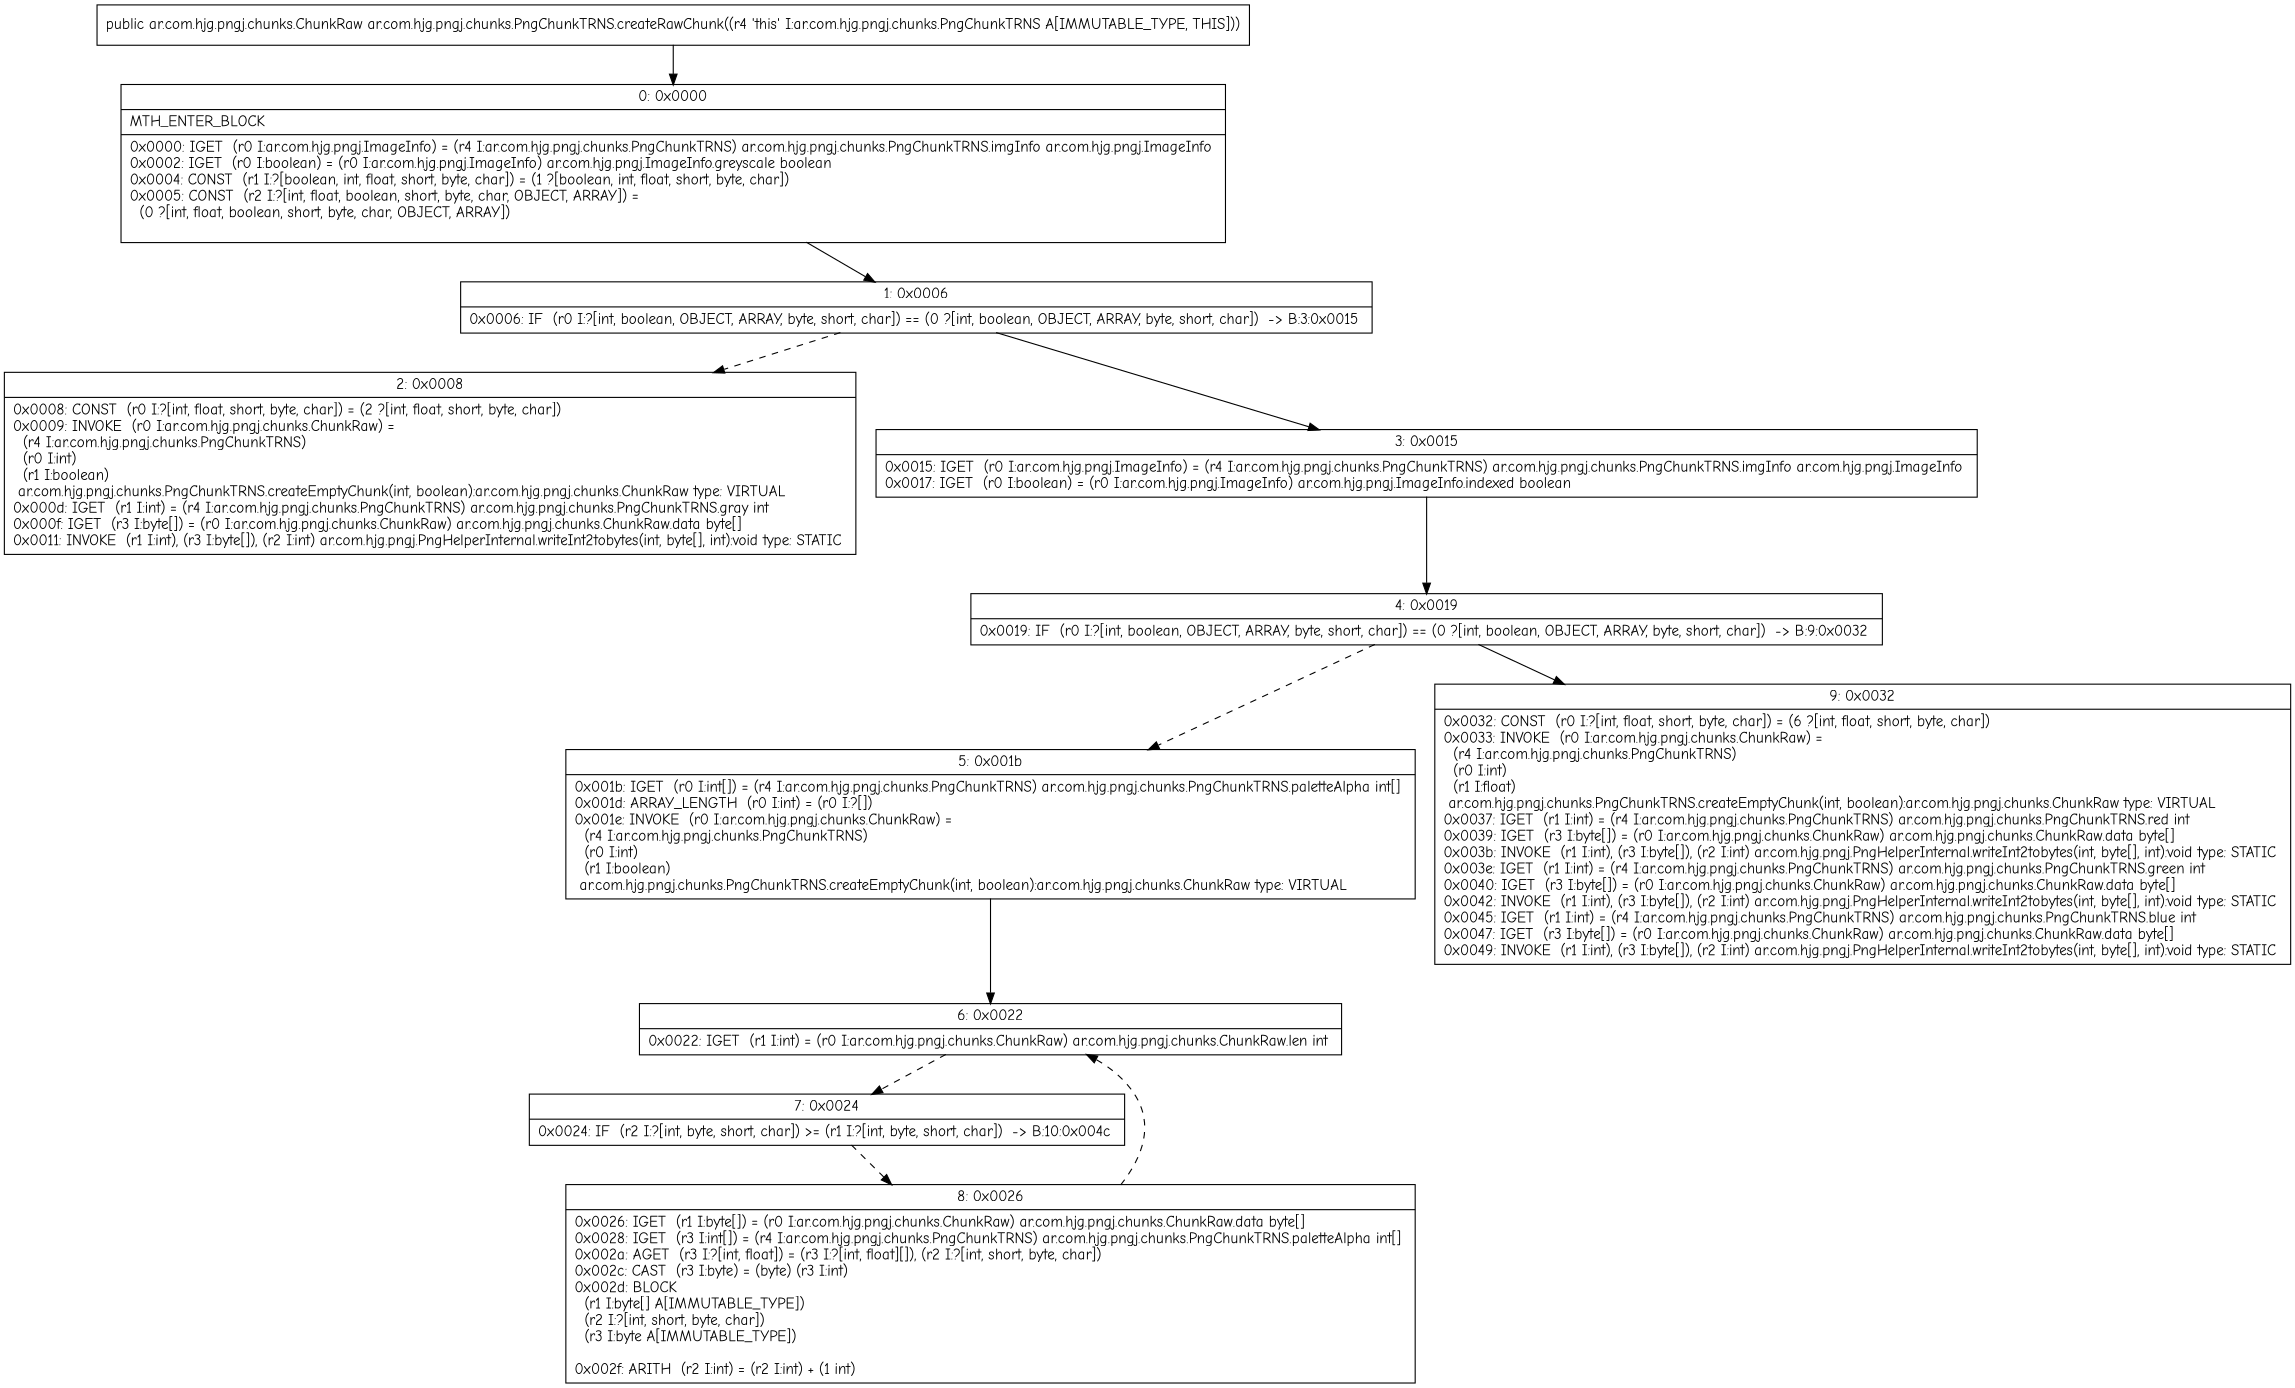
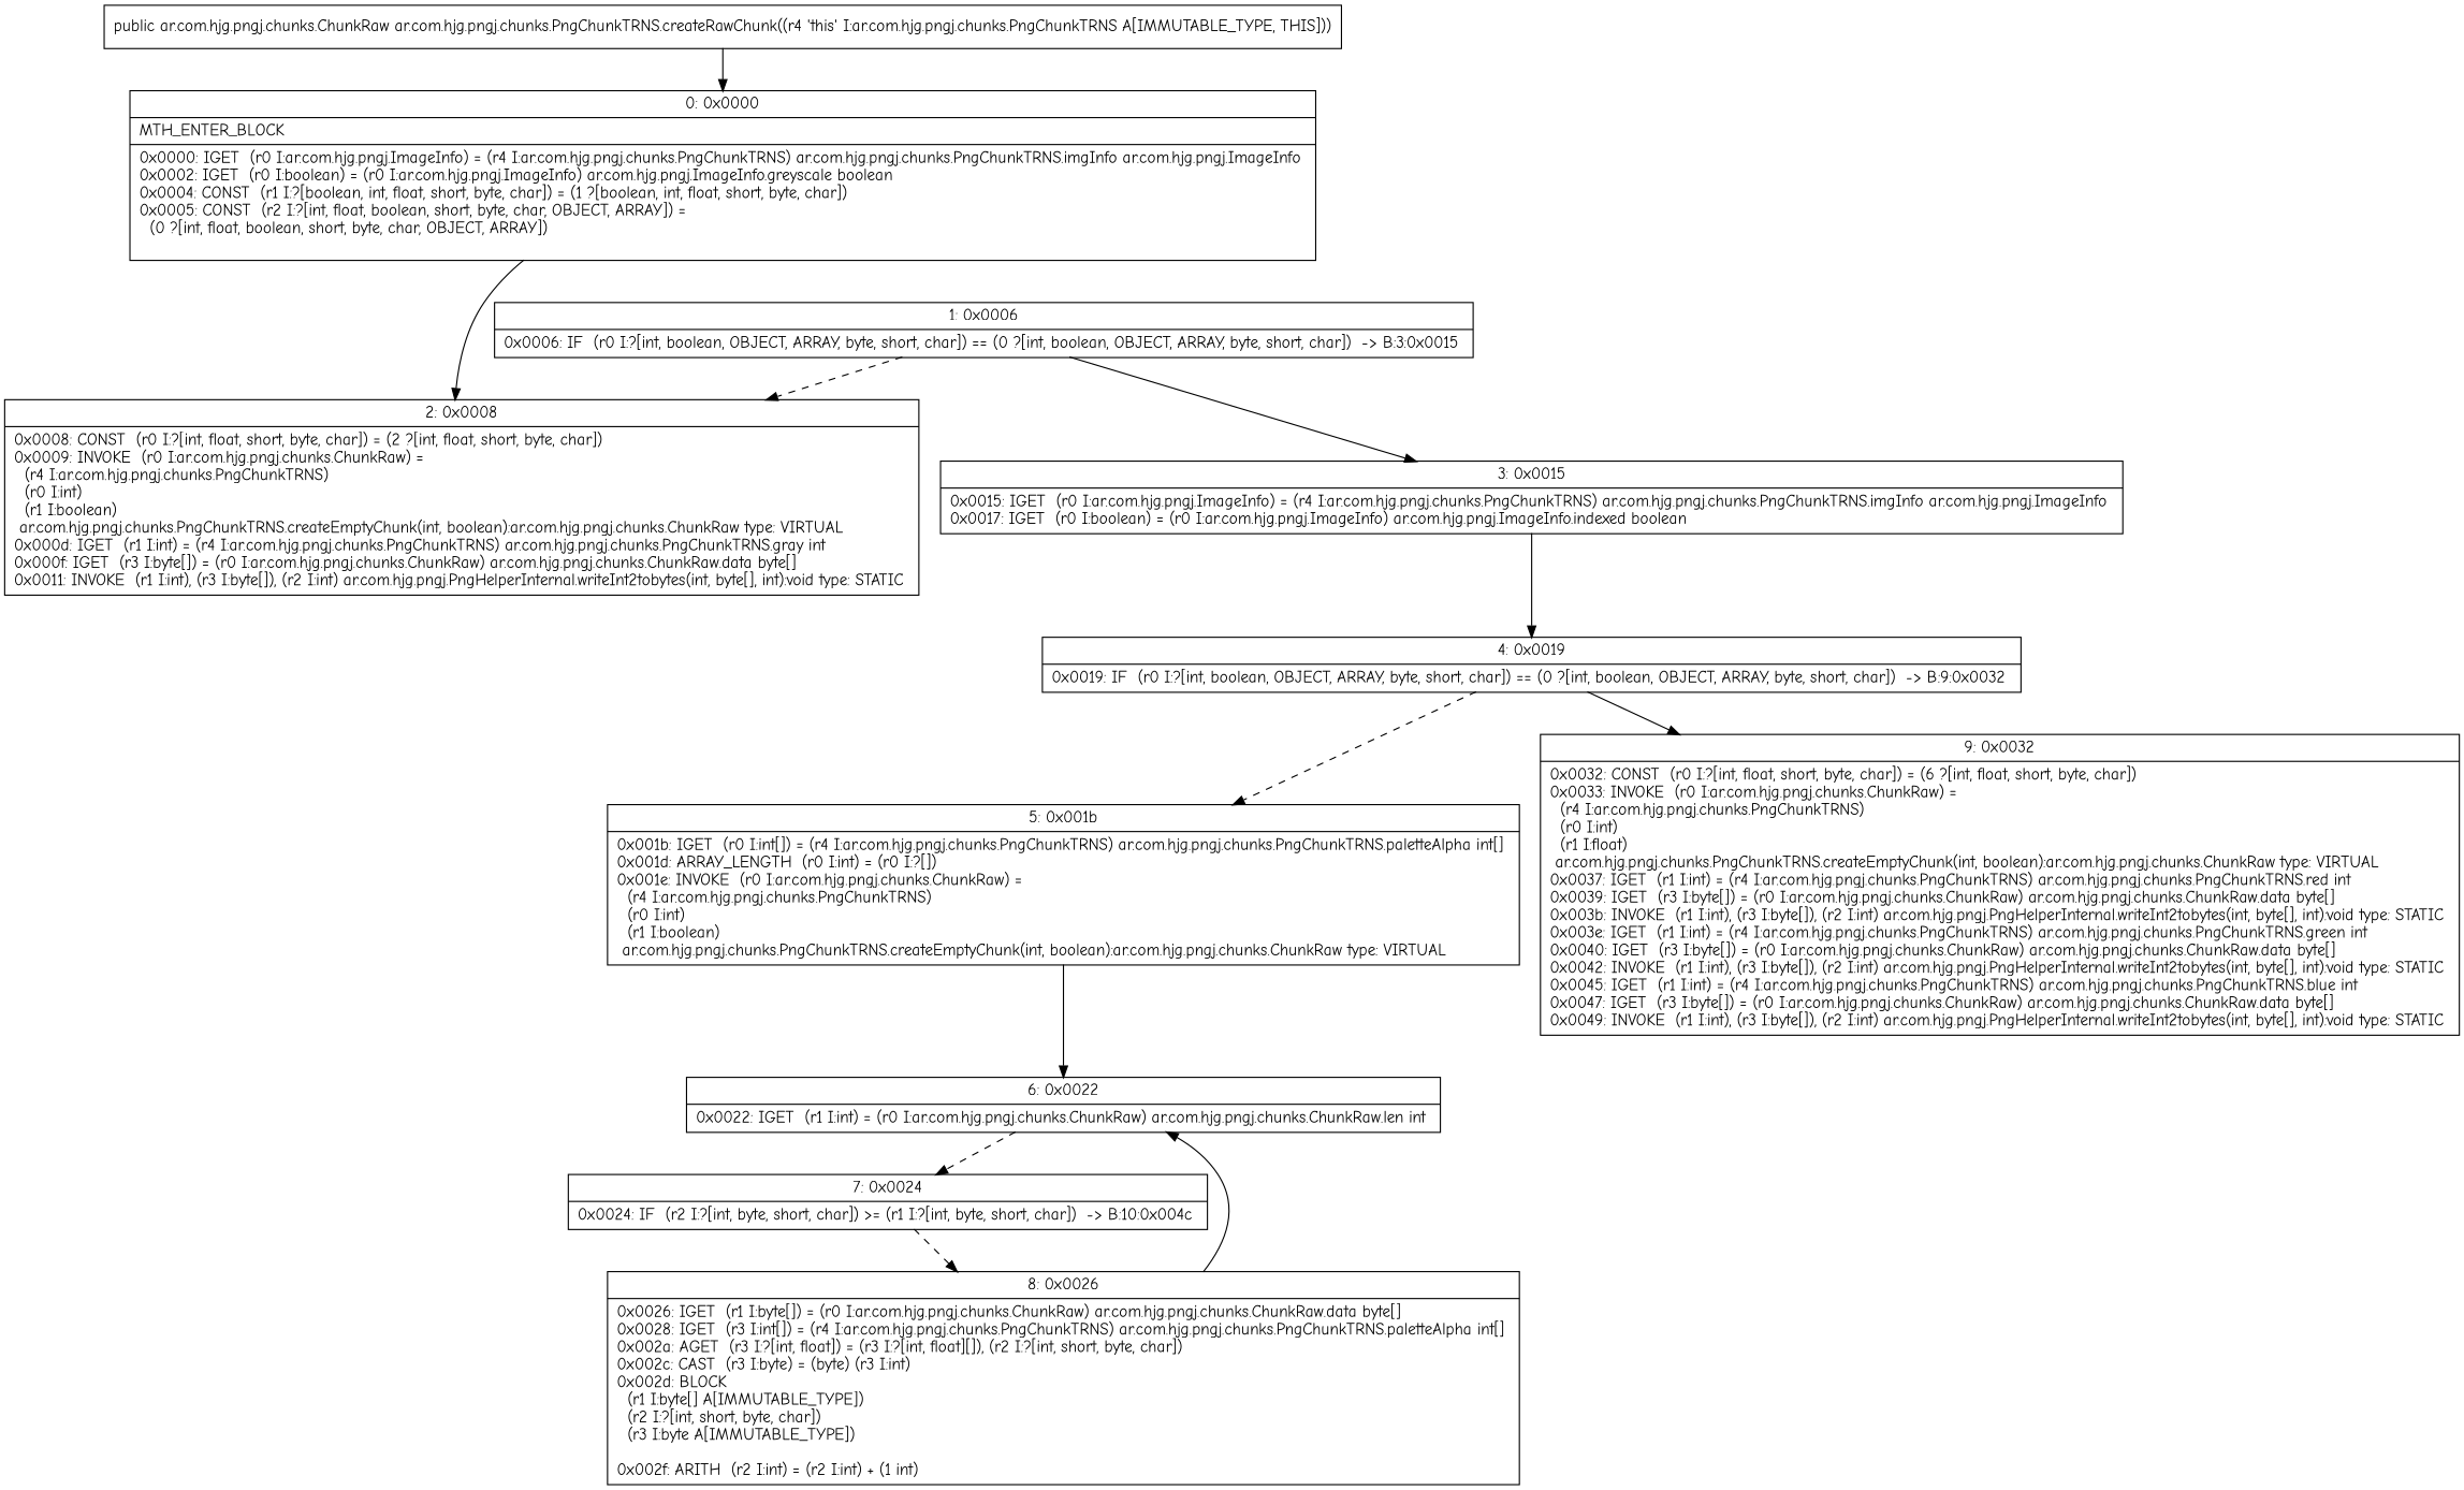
  digraph {
    fontname="Comic Neue"
    node [fontname="Comic Neue" shape=record]
    edge [fontname="Comic Neue"]
    n1 [label="{0\:\ 0x0000|MTH_ENTER_BLOCK\l|0x0000: IGET  (r0 I:ar.com.hjg.pngj.ImageInfo) = (r4 I:ar.com.hjg.pngj.chunks.PngChunkTRNS) ar.com.hjg.pngj.chunks.PngChunkTRNS.imgInfo ar.com.hjg.pngj.ImageInfo \l0x0002: IGET  (r0 I:boolean) = (r0 I:ar.com.hjg.pngj.ImageInfo) ar.com.hjg.pngj.ImageInfo.greyscale boolean \l0x0004: CONST  (r1 I:?[boolean, int, float, short, byte, char]) = (1 ?[boolean, int, float, short, byte, char]) \l0x0005: CONST  (r2 I:?[int, float, boolean, short, byte, char, OBJECT, ARRAY]) = \l  (0 ?[int, float, boolean, short, byte, char, OBJECT, ARRAY])\l \l}"]
    n2 [label="{1\:\ 0x0006|0x0006: IF  (r0 I:?[int, boolean, OBJECT, ARRAY, byte, short, char]) == (0 ?[int, boolean, OBJECT, ARRAY, byte, short, char])  \-\> B:3:0x0015 \l}"]
    n3 [label="{2\:\ 0x0008|0x0008: CONST  (r0 I:?[int, float, short, byte, char]) = (2 ?[int, float, short, byte, char]) \l0x0009: INVOKE  (r0 I:ar.com.hjg.pngj.chunks.ChunkRaw) = \l  (r4 I:ar.com.hjg.pngj.chunks.PngChunkTRNS)\l  (r0 I:int)\l  (r1 I:boolean)\l ar.com.hjg.pngj.chunks.PngChunkTRNS.createEmptyChunk(int, boolean):ar.com.hjg.pngj.chunks.ChunkRaw type: VIRTUAL \l0x000d: IGET  (r1 I:int) = (r4 I:ar.com.hjg.pngj.chunks.PngChunkTRNS) ar.com.hjg.pngj.chunks.PngChunkTRNS.gray int \l0x000f: IGET  (r3 I:byte[]) = (r0 I:ar.com.hjg.pngj.chunks.ChunkRaw) ar.com.hjg.pngj.chunks.ChunkRaw.data byte[] \l0x0011: INVOKE  (r1 I:int), (r3 I:byte[]), (r2 I:int) ar.com.hjg.pngj.PngHelperInternal.writeInt2tobytes(int, byte[], int):void type: STATIC \l}"]
    n4 [label="{3\:\ 0x0015|0x0015: IGET  (r0 I:ar.com.hjg.pngj.ImageInfo) = (r4 I:ar.com.hjg.pngj.chunks.PngChunkTRNS) ar.com.hjg.pngj.chunks.PngChunkTRNS.imgInfo ar.com.hjg.pngj.ImageInfo \l0x0017: IGET  (r0 I:boolean) = (r0 I:ar.com.hjg.pngj.ImageInfo) ar.com.hjg.pngj.ImageInfo.indexed boolean \l}"]
    n5 [label="{4\:\ 0x0019|0x0019: IF  (r0 I:?[int, boolean, OBJECT, ARRAY, byte, short, char]) == (0 ?[int, boolean, OBJECT, ARRAY, byte, short, char])  \-\> B:9:0x0032 \l}"]
    n6 [label="{5\:\ 0x001b|0x001b: IGET  (r0 I:int[]) = (r4 I:ar.com.hjg.pngj.chunks.PngChunkTRNS) ar.com.hjg.pngj.chunks.PngChunkTRNS.paletteAlpha int[] \l0x001d: ARRAY_LENGTH  (r0 I:int) = (r0 I:?[]) \l0x001e: INVOKE  (r0 I:ar.com.hjg.pngj.chunks.ChunkRaw) = \l  (r4 I:ar.com.hjg.pngj.chunks.PngChunkTRNS)\l  (r0 I:int)\l  (r1 I:boolean)\l ar.com.hjg.pngj.chunks.PngChunkTRNS.createEmptyChunk(int, boolean):ar.com.hjg.pngj.chunks.ChunkRaw type: VIRTUAL \l}"]
    n7 [label="{9\:\ 0x0032|0x0032: CONST  (r0 I:?[int, float, short, byte, char]) = (6 ?[int, float, short, byte, char]) \l0x0033: INVOKE  (r0 I:ar.com.hjg.pngj.chunks.ChunkRaw) = \l  (r4 I:ar.com.hjg.pngj.chunks.PngChunkTRNS)\l  (r0 I:int)\l  (r1 I:float)\l ar.com.hjg.pngj.chunks.PngChunkTRNS.createEmptyChunk(int, boolean):ar.com.hjg.pngj.chunks.ChunkRaw type: VIRTUAL \l0x0037: IGET  (r1 I:int) = (r4 I:ar.com.hjg.pngj.chunks.PngChunkTRNS) ar.com.hjg.pngj.chunks.PngChunkTRNS.red int \l0x0039: IGET  (r3 I:byte[]) = (r0 I:ar.com.hjg.pngj.chunks.ChunkRaw) ar.com.hjg.pngj.chunks.ChunkRaw.data byte[] \l0x003b: INVOKE  (r1 I:int), (r3 I:byte[]), (r2 I:int) ar.com.hjg.pngj.PngHelperInternal.writeInt2tobytes(int, byte[], int):void type: STATIC \l0x003e: IGET  (r1 I:int) = (r4 I:ar.com.hjg.pngj.chunks.PngChunkTRNS) ar.com.hjg.pngj.chunks.PngChunkTRNS.green int \l0x0040: IGET  (r3 I:byte[]) = (r0 I:ar.com.hjg.pngj.chunks.ChunkRaw) ar.com.hjg.pngj.chunks.ChunkRaw.data byte[] \l0x0042: INVOKE  (r1 I:int), (r3 I:byte[]), (r2 I:int) ar.com.hjg.pngj.PngHelperInternal.writeInt2tobytes(int, byte[], int):void type: STATIC \l0x0045: IGET  (r1 I:int) = (r4 I:ar.com.hjg.pngj.chunks.PngChunkTRNS) ar.com.hjg.pngj.chunks.PngChunkTRNS.blue int \l0x0047: IGET  (r3 I:byte[]) = (r0 I:ar.com.hjg.pngj.chunks.ChunkRaw) ar.com.hjg.pngj.chunks.ChunkRaw.data byte[] \l0x0049: INVOKE  (r1 I:int), (r3 I:byte[]), (r2 I:int) ar.com.hjg.pngj.PngHelperInternal.writeInt2tobytes(int, byte[], int):void type: STATIC \l}"]
    n8 [label="{6\:\ 0x0022|0x0022: IGET  (r1 I:int) = (r0 I:ar.com.hjg.pngj.chunks.ChunkRaw) ar.com.hjg.pngj.chunks.ChunkRaw.len int \l}"]
    n9 [label="{7\:\ 0x0024|0x0024: IF  (r2 I:?[int, byte, short, char]) \>= (r1 I:?[int, byte, short, char])  \-\> B:10:0x004c \l}"]
    n10 [label="{8\:\ 0x0026|0x0026: IGET  (r1 I:byte[]) = (r0 I:ar.com.hjg.pngj.chunks.ChunkRaw) ar.com.hjg.pngj.chunks.ChunkRaw.data byte[] \l0x0028: IGET  (r3 I:int[]) = (r4 I:ar.com.hjg.pngj.chunks.PngChunkTRNS) ar.com.hjg.pngj.chunks.PngChunkTRNS.paletteAlpha int[] \l0x002a: AGET  (r3 I:?[int, float]) = (r3 I:?[int, float][]), (r2 I:?[int, short, byte, char]) \l0x002c: CAST  (r3 I:byte) = (byte) (r3 I:int) \l0x002d: BLOCK  \l  (r1 I:byte[] A[IMMUTABLE_TYPE])\l  (r2 I:?[int, short, byte, char])\l  (r3 I:byte A[IMMUTABLE_TYPE])\l \l0x002f: ARITH  (r2 I:int) = (r2 I:int) + (1 int) \l}"]
    n11 [label="{public ar.com.hjg.pngj.chunks.ChunkRaw ar.com.hjg.pngj.chunks.PngChunkTRNS.createRawChunk((r4 'this' I:ar.com.hjg.pngj.chunks.PngChunkTRNS A[IMMUTABLE_TYPE, THIS])) }"]
-   n1 -> n2
+   n1 -> n3
    n2 -> n3 [style=dashed]
    n2 -> n4
    n4 -> n5
    n5 -> n6 [style=dashed]
    n5 -> n7
    n6 -> n8
    n8 -> n9 [style=dashed]
    n9 -> n10 [style=dashed]
-   n10 -> n8 [style=dashed]
+   n10 -> n8
    n11 -> n1
  }
